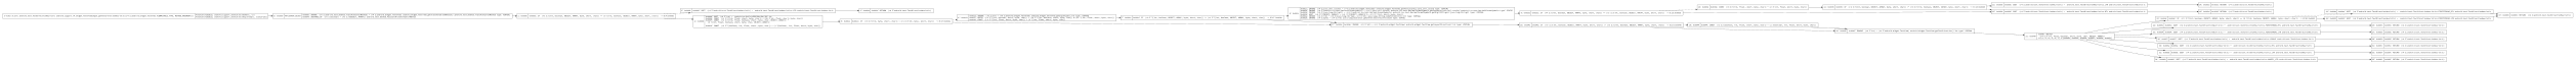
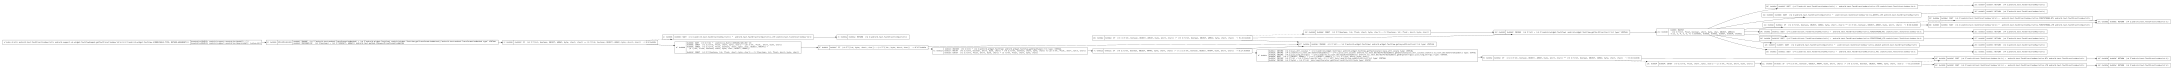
  digraph {
    fontname="Source Code Pro"
    rankdir=LR
    node [fontname="Source Code Pro" shape=record]
    edge [fontname="Source Code Pro"]
-   n1 [label="{0\:\ 0x0000|MTH_ENTER_BLOCK\l|0x0000: INVOKE  (r0 I:android.text.method.TransformationMethod) = (r4 I:android.widget.TextView) android.widget.TextView.getTransformationMethod():android.text.method.TransformationMethod type: VIRTUAL \l0x0004: INSTANCE_OF  (r0 I:boolean) = (r0 I:?[OBJECT, ARRAY]) android.text.method.PasswordTransformationMethod \l}"]
+   n1 [label="{0\:\ 0x0000|MTH_MTH_BLOCK\l|0x0000: INVOKE  (r0 I:android.text.method.TransformationMethod) = (r4 I:android.widget.TextView) android.widget.TextView.getTransformationMethod():android.text.method.TransformationMethod type: VIRTUAL \l0x0004: INSTANCE_OF  (r0 I:boolean) = (r0 I:?[OBJECT, ARRAY]) android.text.method.PasswordTransformationMethod \l}"]
    n2 [label="{1\:\ 0x0006|0x0006: IF  (r0 I:?[int, boolean, OBJECT, ARRAY, byte, short, char]) == (0 ?[int, boolean, OBJECT, ARRAY, byte, short, char])  \-\> B:4:0x000b \l}"]
    n3 [label="{2\:\ 0x0008|0x0008: SGET  (r4 I:android.text.TextDirectionHeuristic) =  android.text.TextDirectionHeuristics.LTR android.text.TextDirectionHeuristic \l}"]
    n4 [label="{4\:\ 0x000b|0x000b: SGET  (r0 I:int) =  android.os.Build.VERSION.SDK_INT int \l0x000d: CONST  (r1 I:?[int, float, short, byte, char]) = (28 ?[int, float, short, byte, char]) \l0x000f: CONST  (r2 I:?[int, float, boolean, short, byte, char, OBJECT, ARRAY]) = \l  (0 ?[int, float, boolean, short, byte, char, OBJECT, ARRAY])\l \l0x0010: CONST  (r3 I:?[boolean, int, float, short, byte, char]) = (1 ?[boolean, int, float, short, byte, char]) \l}"]
    n5 [label="{3\:\ 0x000a|0x000a: RETURN  (r4 I:android.text.TextDirectionHeuristic) \l}"]
    n6 [label="{5\:\ 0x0011|0x0011: IF  (r0 I:?[int, byte, short, char]) \< (r1 I:?[int, byte, short, char])  \-\> B:17:0x003e \l}"]
    n7 [label="{6\:\ 0x0013|0x0013: INVOKE  (r0 I:int) = (r4 I:android.widget.TextView) android.widget.TextView.getInputType():int type: VIRTUAL \l0x0017: ARITH  (r0 I:?[int, boolean, short, byte, char]) = (r0 I:?[int, boolean, short, byte, char]) & (15 ?[int, float, short, byte, char]) \l0x0019: CONST  (r1 I:?[int, float, short, byte, char]) = (3 ?[int, float, short, byte, char]) \l}"]
    n8 [label="{17\:\ 0x003e|0x003e: INVOKE  (r0 I:int) = (r4 I:android.widget.TextView) android.widget.TextView.getLayoutDirection():int type: VIRTUAL \l}"]
    n9 [label="{7\:\ 0x001a|0x001a: IF  (r0 I:?[int, boolean, OBJECT, ARRAY, byte, short, char]) != (r1 I:?[int, boolean, OBJECT, ARRAY, byte, short, char])  \-\> B:17:0x003e \l}"]
    n10 [label="{18\:\ 0x0042|0x0042: IF  (r0 I:?[int, boolean, OBJECT, ARRAY, byte, short, char]) != (r3 I:?[int, boolean, OBJECT, ARRAY, byte, short, char])  \-\> B:20:0x0045 \l}"]
    n11 [label="{8\:\ 0x001c|0x001c: INVOKE  (r4 I:java.util.Locale) = (r4 I:android.widget.TextView) android.widget.TextView.getTextLocale():java.util.Locale type: VIRTUAL \l0x0020: INVOKE  (r4 I:android.icu.text.DecimalFormatSymbols) = (r4 I:java.util.Locale) android.icu.text.DecimalFormatSymbols.getInstance(java.util.Locale):android.icu.text.DecimalFormatSymbols type: STATIC \l0x0024: INVOKE  (r4 I:java.lang.String[]) = (r4 I:android.icu.text.DecimalFormatSymbols) android.icu.text.DecimalFormatSymbols.getDigitStrings():java.lang.String[] type: VIRTUAL \l0x0028: AGET  (r4 I:?[OBJECT, ARRAY]) = (r4 I:?[OBJECT, ARRAY][]), (r2 I:?[int, short, byte, char]) \l0x002a: INVOKE  (r4 I:int) = (r4 I:java.lang.String), (r2 I:int) java.lang.String.codePointAt(int):int type: VIRTUAL \l0x002e: INVOKE  (r4 I:byte) = (r4 I:int) java.lang.Character.getDirectionality(int):byte type: STATIC \l}"]
    n12 [label="{9\:\ 0x0032|0x0032: IF  (r4 I:?[int, boolean, OBJECT, ARRAY, byte, short, char]) == (r3 I:?[int, boolean, OBJECT, ARRAY, byte, short, char])  \-\> B:15:0x003b \l}"]
    n13 [label="{10\:\ 0x0034|0x0034: CONST  (r0 I:?[int, float, short, byte, char]) = (2 ?[int, float, short, byte, char]) \l}"]
    n14 [label="{15\:\ 0x003b|0x003b: SGET  (r4 I:android.text.TextDirectionHeuristic) =  android.text.TextDirectionHeuristics.RTL android.text.TextDirectionHeuristic \l}"]
    n15 [label="{11\:\ 0x0035|0x0035: IF  (r4 I:?[int, boolean, OBJECT, ARRAY, byte, short, char]) != (r0 I:?[int, boolean, OBJECT, ARRAY, byte, short, char])  \-\> B:13:0x0038 \l}"]
    n16 [label="{16\:\ 0x003d|0x003d: RETURN  (r4 I:android.text.TextDirectionHeuristic) \l}"]
    n17 [label="{13\:\ 0x0038|0x0038: SGET  (r4 I:android.text.TextDirectionHeuristic) =  android.text.TextDirectionHeuristics.LTR android.text.TextDirectionHeuristic \l}"]
    n18 [label="{14\:\ 0x003a|0x003a: RETURN  (r4 I:android.text.TextDirectionHeuristic) \l}"]
    n19 [label="{19\:\ 0x0044|0x0044: CONST  (r2 I:?[boolean, int, float, short, byte, char]) = (1 ?[boolean, int, float, short, byte, char]) \l}"]
    n20 [label="{20\:\ 0x0045|0x0045: INVOKE  (r4 I:int) = (r4 I:android.widget.TextView) android.widget.TextView.getTextDirection():int type: VIRTUAL \l}"]
    n21 [label="{21\:\ 0x0049|0x0849: SWITCH  \l  (r4 I:?[int, float, boolean, short, byte, char, OBJECT, ARRAY])\l k:[2, 3, 4, 5, 6, 7] t:[0x0060, 0x005d, 0x005a, 0x0057, 0x0054, 0x0051] \l}"]
    n22 [label="{22\:\ 0x004c|0x004c: IF  (r2 I:?[int, boolean, OBJECT, ARRAY, byte, short, char]) == (0 ?[int, boolean, OBJECT, ARRAY, byte, short, char])  \-\> B:36:0x0063 \l}"]
    n23 [label="{24\:\ 0x0051|0x0051: SGET  (r4 I:android.text.TextDirectionHeuristic) =  android.text.TextDirectionHeuristics.FIRSTSTRONG_RTL android.text.TextDirectionHeuristic \l}"]
    n24 [label="{26\:\ 0x0054|0x0054: SGET  (r4 I:android.text.TextDirectionHeuristic) =  android.text.TextDirectionHeuristics.FIRSTSTRONG_LTR android.text.TextDirectionHeuristic \l}"]
    n25 [label="{28\:\ 0x0057|0x0057: SGET  (r4 I:android.text.TextDirectionHeuristic) =  android.text.TextDirectionHeuristics.LOCALE android.text.TextDirectionHeuristic \l}"]
    n26 [label="{30\:\ 0x005a|0x005a: SGET  (r4 I:android.text.TextDirectionHeuristic) =  android.text.TextDirectionHeuristics.RTL android.text.TextDirectionHeuristic \l}"]
    n27 [label="{32\:\ 0x005d|0x005d: SGET  (r4 I:android.text.TextDirectionHeuristic) =  android.text.TextDirectionHeuristics.LTR android.text.TextDirectionHeuristic \l}"]
    n28 [label="{34\:\ 0x0060|0x0060: SGET  (r4 I:android.text.TextDirectionHeuristic) =  android.text.TextDirectionHeuristics.ANYRTL_LTR android.text.TextDirectionHeuristic \l}"]
    n29 [label="{23\:\ 0x004e|0x004e: SGET  (r4 I:android.text.TextDirectionHeuristic) =  android.text.TextDirectionHeuristics.FIRSTSTRONG_RTL android.text.TextDirectionHeuristic \l}"]
    n30 [label="{36\:\ 0x0063|0x0063: SGET  (r4 I:android.text.TextDirectionHeuristic) =  android.text.TextDirectionHeuristics.FIRSTSTRONG_LTR android.text.TextDirectionHeuristic \l}"]
    n31 [label="{25\:\ 0x0053|0x0053: RETURN  (r4 I:android.text.TextDirectionHeuristic) \l}"]
    n32 [label="{27\:\ 0x0056|0x0056: RETURN  (r4 I:android.text.TextDirectionHeuristic) \l}"]
    n33 [label="{29\:\ 0x0059|0x0059: RETURN  (r4 I:android.text.TextDirectionHeuristic) \l}"]
    n34 [label="{31\:\ 0x005c|0x005c: RETURN  (r4 I:android.text.TextDirectionHeuristic) \l}"]
    n35 [label="{33\:\ 0x005f|0x005f: RETURN  (r4 I:android.text.TextDirectionHeuristic) \l}"]
    n36 [label="{35\:\ 0x0062|0x0062: RETURN  (r4 I:android.text.TextDirectionHeuristic) \l}"]
    n37 [label="{37\:\ 0x0065|0x0065: RETURN  (r4 I:android.text.TextDirectionHeuristic) \l}"]
    n38 [label="{private static android.text.TextDirectionHeuristic android.support.v4.widget.TextViewCompat.getTextDirectionHeuristic((r4 I:android.widget.TextView A[IMMUTABLE_TYPE, METHOD_ARGUMENT]))  | Annotation[BUILD, android.support.annotation.NonNull, \{\}]\lAnnotation[BUILD, android.support.annotation.RequiresApi, \{value=18\}]\l}"]
    n1 -> n2
    n2 -> n3 [style=dashed]
    n2 -> n4
    n3 -> n5
    n4 -> n6
    n6 -> n7 [style=dashed]
    n6 -> n8
    n7 -> n9
-   n8 -> n10
+   n10 -> n8
    n9 -> n8
    n9 -> n11 [style=dashed]
    n10 -> n19 [style=dashed]
    n10 -> n20
    n11 -> n12
    n12 -> n13 [style=dashed]
    n12 -> n14
    n13 -> n15
    n14 -> n16
    n15 -> n14 [style=dashed]
    n15 -> n17
    n17 -> n18
    n19 -> n20
    n20 -> n21
    n21 -> n22
    n21 -> n23
    n21 -> n24
    n21 -> n25
    n21 -> n26
    n21 -> n27
    n21 -> n28
    n22 -> n29 [style=dashed]
    n22 -> n30
    n23 -> n31
    n24 -> n32
    n25 -> n33
    n26 -> n34
    n27 -> n35
    n28 -> n36
    n29 -> n37
    n30 -> n37
    n38 -> n1
  }
